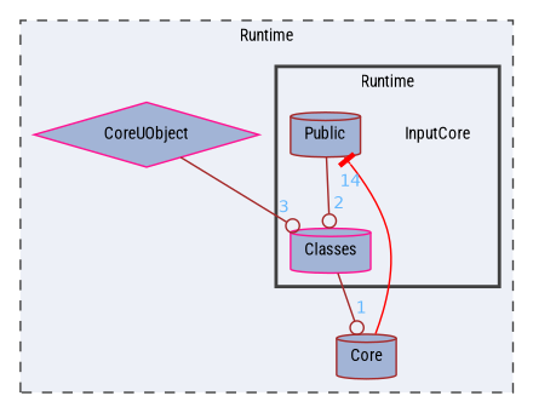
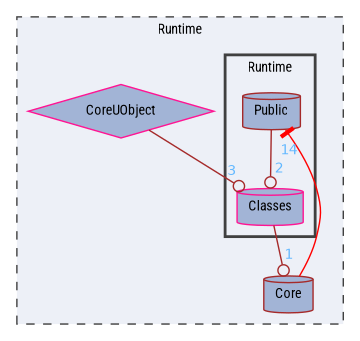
  digraph {
    compound=true
    fontname="Roboto Condensed"
    node [color=deeppink fontname="Roboto Condensed" fontsize=10 shape=cylinder fillcolor="#a2b4d6" style=filled]
    edge [arrowhead=odot color=brown fontcolor=steelblue1 fontname="Roboto Condensed" fontsize=10 labeldistance=1.5 labelfontname=Helvetica labelfontsize=10]
-   n1 [height=0.2 label=InputCore shape=plaintext width=0.4 fillcolor="" style=""]
    n2 [height=0.2 label=Classes width=0.4]
    n3 [color=brown height=0.2 label=Public width=0.4]
    n4 [color=brown height=0.2 label=Core width=0.4]
    n5 [height=0.2 label=CoreUObject shape=diamond width=0.4]
    subgraph cluster_1 {
      bgcolor="#edf0f7"
      fontsize=10
      label=Runtime
      pencolor=grey25
      style="filled,dashed"
      n4
      n5
      subgraph cluster_2 {
        bgcolor="#edf0f7"
        fontsize=10
        label=Runtime
        pencolor=grey25
        style="filled,bold"
-       n1
        n2
        n3
      }
    }
    n2 -> n4 [headlabel=1]
    n3 -> n2 [headlabel=2]
    n4 -> n3 [arrowhead=tee color=red headlabel=14]
    n5 -> n2 [headlabel=3]
  }
